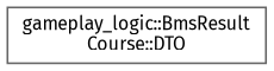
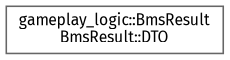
  digraph {
    rankdir=LR
    fontname="Fira Sans"
-   n1 [color=grey40 fillcolor=white fontname="Fira Sans" fontsize=10 height=0.2 label="gameplay_logic::BmsResult\lCourse::DTO" shape=box style=filled width=0.4]
+   n1 [color=grey40 fillcolor=white fontname="Fira Sans" fontsize=10 height=0.2 label="gameplay_logic::BmsResult\lBmsResult::DTO" shape=box style=filled width=0.4]
  }
